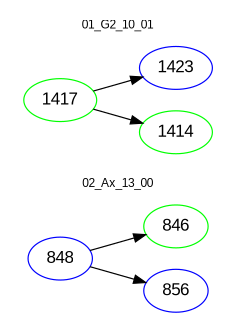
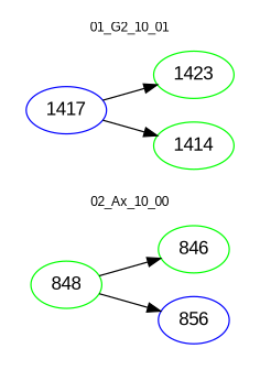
  digraph {
    fontname="Liberation Sans"
    rankdir=LR
    node [color=blue fontname="Liberation Sans"]
    edge [color=black fontname="Liberation Sans"]
-   n1 [label=848]
+   n1 [color=green label=848]
    n2 [label=856]
    n3 [color=green label=846]
-   n4 [color=green label=1417]
+   n4 [label=1417]
    n5 [color=green label=1414]
-   n6 [label=1423]
+   n6 [color=green label=1423]
    subgraph cluster_1 {
      color=white
      fontsize=10
-     label="02_Ax_13_00"
+     label="02_Ax_10_00"
      n1
      n2
      n3
    }
    subgraph cluster_2 {
      color=white
      fontsize=10
      label="01_G2_10_01"
      n4
      n5
      n6
    }
    n1 -> n2
    n1 -> n3
    n4 -> n5
    n4 -> n6
  }
